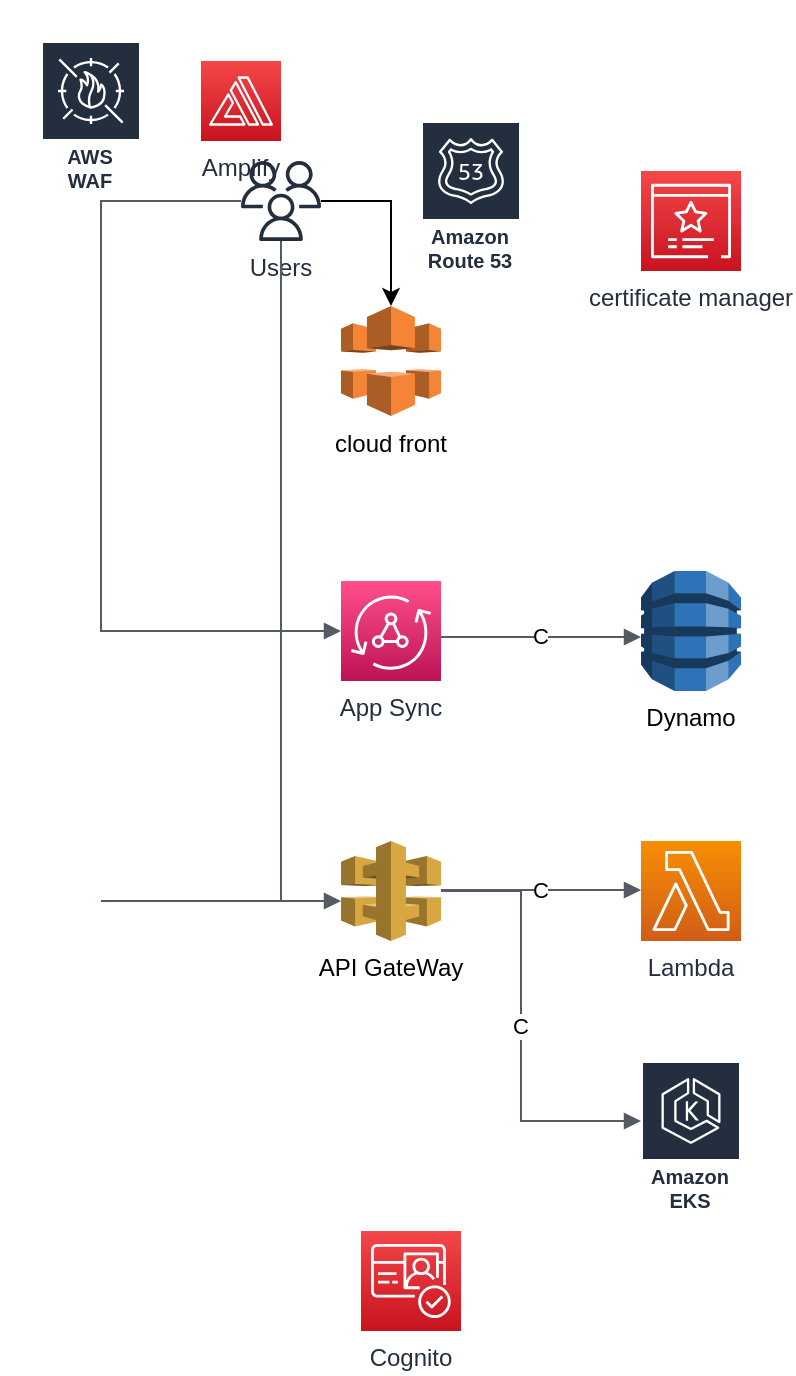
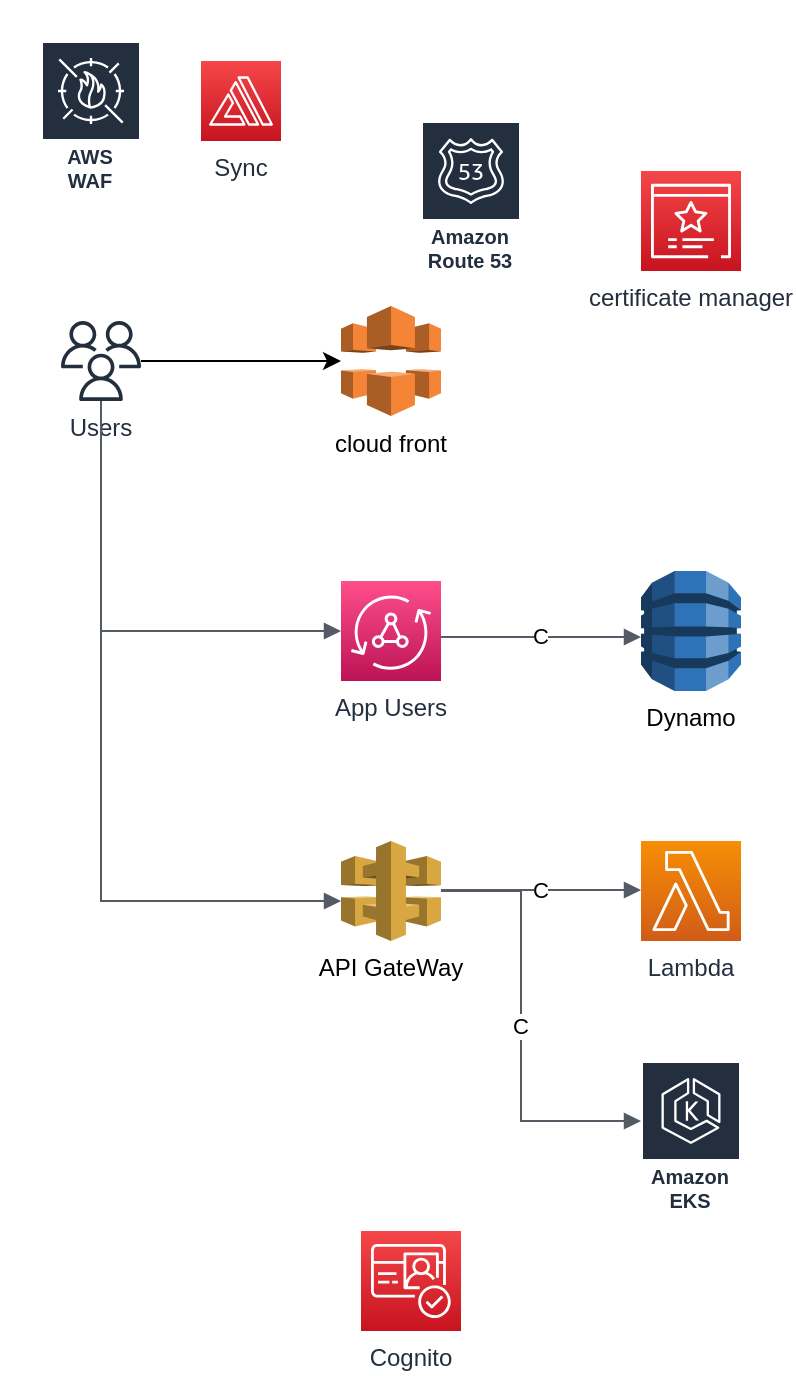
  <mxCell id="0" />
  <mxCell id="1" parent="0" />
  <mxCell id="2" value="Amazon Route 53" style="sketch=0;outlineConnect=0;fontColor=#232F3E;gradientColor=none;strokeColor=#ffffff;fillColor=#232F3E;dashed=0;verticalLabelPosition=middle;verticalAlign=bottom;align=center;html=1;whiteSpace=wrap;fontSize=10;fontStyle=1;spacing=3;shape=mxgraph.aws4.productIcon;prIcon=mxgraph.aws4.route_53;" parent="1" vertex="1"><mxGeometry x="210" y="60" width="50" height="80" as="geometry" /></mxCell>
  <mxCell id="3" value="" style="edgeStyle=orthogonalEdgeStyle;rounded=0;orthogonalLoop=1;jettySize=auto;html=1;" parent="1" source="4" target="5" edge="1"><mxGeometry relative="1" as="geometry" /></mxCell>
- <mxCell id="4" value="Users" style="sketch=0;outlineConnect=0;fontColor=#232F3E;gradientColor=none;fillColor=#232F3D;strokeColor=none;dashed=0;verticalLabelPosition=bottom;verticalAlign=top;align=center;html=1;fontSize=12;fontStyle=0;aspect=fixed;pointerEvents=1;shape=mxgraph.aws4.users;" parent="1" vertex="1"><mxGeometry x="120" y="80" width="40" height="40" as="geometry" /></mxCell>
+ <mxCell id="4" value="Users" style="sketch=0;outlineConnect=0;fontColor=#232F3E;gradientColor=none;fillColor=#232F3D;strokeColor=none;dashed=0;verticalLabelPosition=bottom;verticalAlign=top;align=center;html=1;fontSize=12;fontStyle=0;aspect=fixed;pointerEvents=1;shape=mxgraph.aws4.users;" parent="1" vertex="1"><mxGeometry x="30" y="160" width="40" height="40" as="geometry" /></mxCell>
  <mxCell id="5" value="cloud front" style="outlineConnect=0;dashed=0;verticalLabelPosition=bottom;verticalAlign=top;align=center;html=1;shape=mxgraph.aws3.cloudfront;fillColor=#F58536;gradientColor=none;" parent="1" vertex="1"><mxGeometry x="170" y="152.5" width="50" height="55" as="geometry" /></mxCell>
  <mxCell id="6" value="certificate manager" style="sketch=0;points=[[0,0,0],[0.25,0,0],[0.5,0,0],[0.75,0,0],[1,0,0],[0,1,0],[0.25,1,0],[0.5,1,0],[0.75,1,0],[1,1,0],[0,0.25,0],[0,0.5,0],[0,0.75,0],[1,0.25,0],[1,0.5,0],[1,0.75,0]];outlineConnect=0;fontColor=#232F3E;gradientColor=#F54749;gradientDirection=north;fillColor=#C7131F;strokeColor=#ffffff;dashed=0;verticalLabelPosition=bottom;verticalAlign=top;align=center;html=1;fontSize=12;fontStyle=0;aspect=fixed;shape=mxgraph.aws4.resourceIcon;resIcon=mxgraph.aws4.certificate_manager_3;" parent="1" vertex="1"><mxGeometry x="320" y="85" width="50" height="50" as="geometry" /></mxCell>
  <mxCell id="7" value="AWS WAF" style="sketch=0;outlineConnect=0;fontColor=#232F3E;gradientColor=none;strokeColor=#ffffff;fillColor=#232F3E;dashed=0;verticalLabelPosition=middle;verticalAlign=bottom;align=center;html=1;whiteSpace=wrap;fontSize=10;fontStyle=1;spacing=3;shape=mxgraph.aws4.productIcon;prIcon=mxgraph.aws4.waf;" parent="1" vertex="1"><mxGeometry x="20" y="20" width="50" height="80" as="geometry" /></mxCell>
- <mxCell id="8" value="App Sync&lt;br&gt;" style="sketch=0;points=[[0,0,0],[0.25,0,0],[0.5,0,0],[0.75,0,0],[1,0,0],[0,1,0],[0.25,1,0],[0.5,1,0],[0.75,1,0],[1,1,0],[0,0.25,0],[0,0.5,0],[0,0.75,0],[1,0.25,0],[1,0.5,0],[1,0.75,0]];outlineConnect=0;fontColor=#232F3E;gradientColor=#FF4F8B;gradientDirection=north;fillColor=#BC1356;strokeColor=#ffffff;dashed=0;verticalLabelPosition=bottom;verticalAlign=top;align=center;html=1;fontSize=12;fontStyle=0;aspect=fixed;shape=mxgraph.aws4.resourceIcon;resIcon=mxgraph.aws4.appsync;" parent="1" vertex="1"><mxGeometry x="170" y="290" width="50" height="50" as="geometry" /></mxCell>
+ <mxCell id="8" value="App Users&lt;br&gt;" style="sketch=0;points=[[0,0,0],[0.25,0,0],[0.5,0,0],[0.75,0,0],[1,0,0],[0,1,0],[0.25,1,0],[0.5,1,0],[0.75,1,0],[1,1,0],[0,0.25,0],[0,0.5,0],[0,0.75,0],[1,0.25,0],[1,0.5,0],[1,0.75,0]];outlineConnect=0;fontColor=#232F3E;gradientColor=#FF4F8B;gradientDirection=north;fillColor=#BC1356;strokeColor=#ffffff;dashed=0;verticalLabelPosition=bottom;verticalAlign=top;align=center;html=1;fontSize=12;fontStyle=0;aspect=fixed;shape=mxgraph.aws4.resourceIcon;resIcon=mxgraph.aws4.appsync;" parent="1" vertex="1"><mxGeometry x="170" y="290" width="50" height="50" as="geometry" /></mxCell>
  <mxCell id="9" value="Dynamo" style="outlineConnect=0;dashed=0;verticalLabelPosition=bottom;verticalAlign=top;align=center;html=1;shape=mxgraph.aws3.dynamo_db;fillColor=#2E73B8;gradientColor=none;" parent="1" vertex="1"><mxGeometry x="320" y="285" width="50" height="60" as="geometry" /></mxCell>
  <mxCell id="10" value="" style="edgeStyle=orthogonalEdgeStyle;html=1;endArrow=block;elbow=vertical;startArrow=none;endFill=1;strokeColor=#545B64;rounded=0;entryX=0;entryY=0.5;entryDx=0;entryDy=0;entryPerimeter=0;" parent="1" source="4" target="8" edge="1"><mxGeometry width="100" relative="1" as="geometry"><mxPoint x="160" y="240" as="sourcePoint" /><mxPoint x="260" y="240" as="targetPoint" /><Array as="points"><mxPoint x="50" y="315" /></Array></mxGeometry></mxCell>
  <mxCell id="11" value="C" style="edgeStyle=orthogonalEdgeStyle;html=1;endArrow=block;elbow=vertical;startArrow=none;endFill=1;strokeColor=#545B64;rounded=0;" parent="1" edge="1"><mxGeometry width="100" relative="1" as="geometry"><mxPoint x="220" y="318" as="sourcePoint" /><mxPoint x="320" y="318" as="targetPoint" /></mxGeometry></mxCell>
  <mxCell id="12" value="API GateWay" style="outlineConnect=0;dashed=0;verticalLabelPosition=bottom;verticalAlign=top;align=center;html=1;shape=mxgraph.aws3.api_gateway;fillColor=#D9A741;gradientColor=none;" parent="1" vertex="1"><mxGeometry x="170" y="420" width="50" height="50" as="geometry" /></mxCell>
  <mxCell id="13" value="Amazon EKS" style="sketch=0;outlineConnect=0;fontColor=#232F3E;gradientColor=none;strokeColor=#ffffff;fillColor=#232F3E;dashed=0;verticalLabelPosition=middle;verticalAlign=bottom;align=center;html=1;whiteSpace=wrap;fontSize=10;fontStyle=1;spacing=3;shape=mxgraph.aws4.productIcon;prIcon=mxgraph.aws4.eks;" parent="1" vertex="1"><mxGeometry x="320" y="530" width="50" height="80" as="geometry" /></mxCell>
  <mxCell id="14" value="Lambda" style="sketch=0;points=[[0,0,0],[0.25,0,0],[0.5,0,0],[0.75,0,0],[1,0,0],[0,1,0],[0.25,1,0],[0.5,1,0],[0.75,1,0],[1,1,0],[0,0.25,0],[0,0.5,0],[0,0.75,0],[1,0.25,0],[1,0.5,0],[1,0.75,0]];outlineConnect=0;fontColor=#232F3E;gradientColor=#F78E04;gradientDirection=north;fillColor=#D05C17;strokeColor=#ffffff;dashed=0;verticalLabelPosition=bottom;verticalAlign=top;align=center;html=1;fontSize=12;fontStyle=0;aspect=fixed;shape=mxgraph.aws4.resourceIcon;resIcon=mxgraph.aws4.lambda;" parent="1" vertex="1"><mxGeometry x="320" y="420" width="50" height="50" as="geometry" /></mxCell>
  <mxCell id="15" value="Cognito" style="sketch=0;points=[[0,0,0],[0.25,0,0],[0.5,0,0],[0.75,0,0],[1,0,0],[0,1,0],[0.25,1,0],[0.5,1,0],[0.75,1,0],[1,1,0],[0,0.25,0],[0,0.5,0],[0,0.75,0],[1,0.25,0],[1,0.5,0],[1,0.75,0]];outlineConnect=0;fontColor=#232F3E;gradientColor=#F54749;gradientDirection=north;fillColor=#C7131F;strokeColor=#ffffff;dashed=0;verticalLabelPosition=bottom;verticalAlign=top;align=center;html=1;fontSize=12;fontStyle=0;aspect=fixed;shape=mxgraph.aws4.resourceIcon;resIcon=mxgraph.aws4.cognito;" parent="1" vertex="1"><mxGeometry x="180" y="615" width="50" height="50" as="geometry" /></mxCell>
  <mxCell id="16" value="C" style="edgeStyle=orthogonalEdgeStyle;html=1;endArrow=block;elbow=vertical;startArrow=none;endFill=1;strokeColor=#545B64;rounded=0;" edge="1" parent="1"><mxGeometry width="100" relative="1" as="geometry"><mxPoint x="220" y="444.5" as="sourcePoint" /><mxPoint x="320" y="444.5" as="targetPoint" /></mxGeometry></mxCell>
  <mxCell id="17" value="C" style="edgeStyle=orthogonalEdgeStyle;html=1;endArrow=block;elbow=vertical;startArrow=none;endFill=1;strokeColor=#545B64;rounded=0;" edge="1" parent="1" source="12"><mxGeometry width="100" relative="1" as="geometry"><mxPoint x="220" y="560" as="sourcePoint" /><mxPoint x="320" y="560" as="targetPoint" /><Array as="points"><mxPoint x="260" y="445" /><mxPoint x="260" y="560" /></Array></mxGeometry></mxCell>
  <mxCell id="18" value="" style="edgeStyle=orthogonalEdgeStyle;html=1;endArrow=block;elbow=vertical;startArrow=none;endFill=1;strokeColor=#545B64;rounded=0;" edge="1" parent="1" source="4"><mxGeometry width="100" relative="1" as="geometry"><mxPoint x="50" y="200" as="sourcePoint" /><mxPoint x="170" y="450" as="targetPoint" /><Array as="points"><mxPoint x="50" y="450" /><mxPoint x="170" y="450" /></Array></mxGeometry></mxCell>
- <mxCell id="19" value="Amplify" style="sketch=0;points=[[0,0,0],[0.25,0,0],[0.5,0,0],[0.75,0,0],[1,0,0],[0,1,0],[0.25,1,0],[0.5,1,0],[0.75,1,0],[1,1,0],[0,0.25,0],[0,0.5,0],[0,0.75,0],[1,0.25,0],[1,0.5,0],[1,0.75,0]];outlineConnect=0;fontColor=#232F3E;gradientColor=#F54749;gradientDirection=north;fillColor=#C7131F;strokeColor=#ffffff;dashed=0;verticalLabelPosition=bottom;verticalAlign=top;align=center;html=1;fontSize=12;fontStyle=0;aspect=fixed;shape=mxgraph.aws4.resourceIcon;resIcon=mxgraph.aws4.amplify;" vertex="1" parent="1"><mxGeometry x="100" y="30" width="40" height="40" as="geometry" /></mxCell>
+ <mxCell id="19" value="Sync" style="sketch=0;points=[[0,0,0],[0.25,0,0],[0.5,0,0],[0.75,0,0],[1,0,0],[0,1,0],[0.25,1,0],[0.5,1,0],[0.75,1,0],[1,1,0],[0,0.25,0],[0,0.5,0],[0,0.75,0],[1,0.25,0],[1,0.5,0],[1,0.75,0]];outlineConnect=0;fontColor=#232F3E;gradientColor=#F54749;gradientDirection=north;fillColor=#C7131F;strokeColor=#ffffff;dashed=0;verticalLabelPosition=bottom;verticalAlign=top;align=center;html=1;fontSize=12;fontStyle=0;aspect=fixed;shape=mxgraph.aws4.resourceIcon;resIcon=mxgraph.aws4.amplify;" vertex="1" parent="1"><mxGeometry x="100" y="30" width="40" height="40" as="geometry" /></mxCell>
